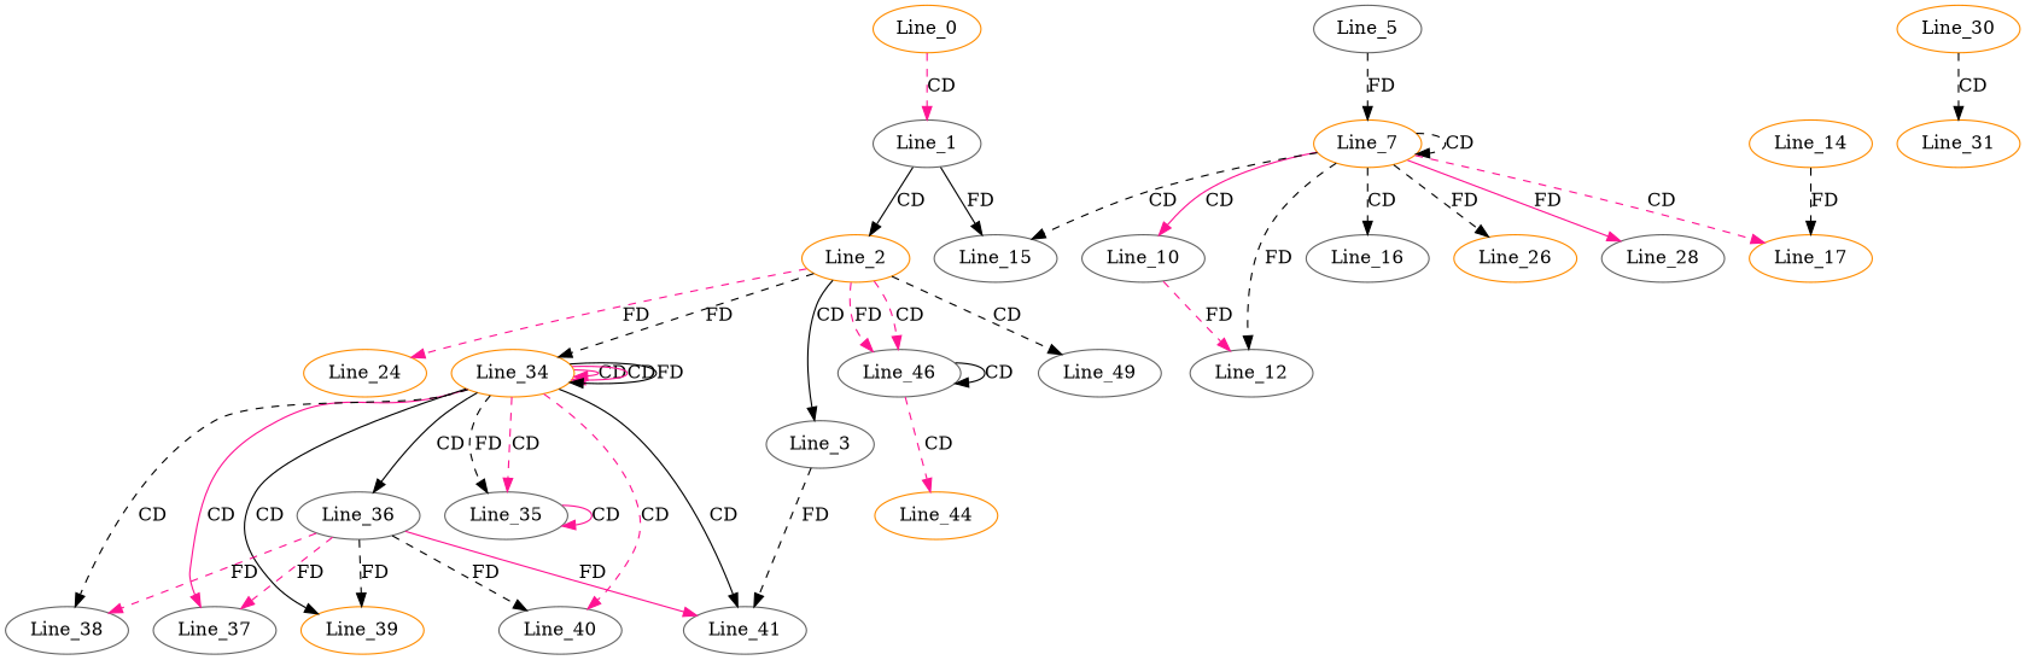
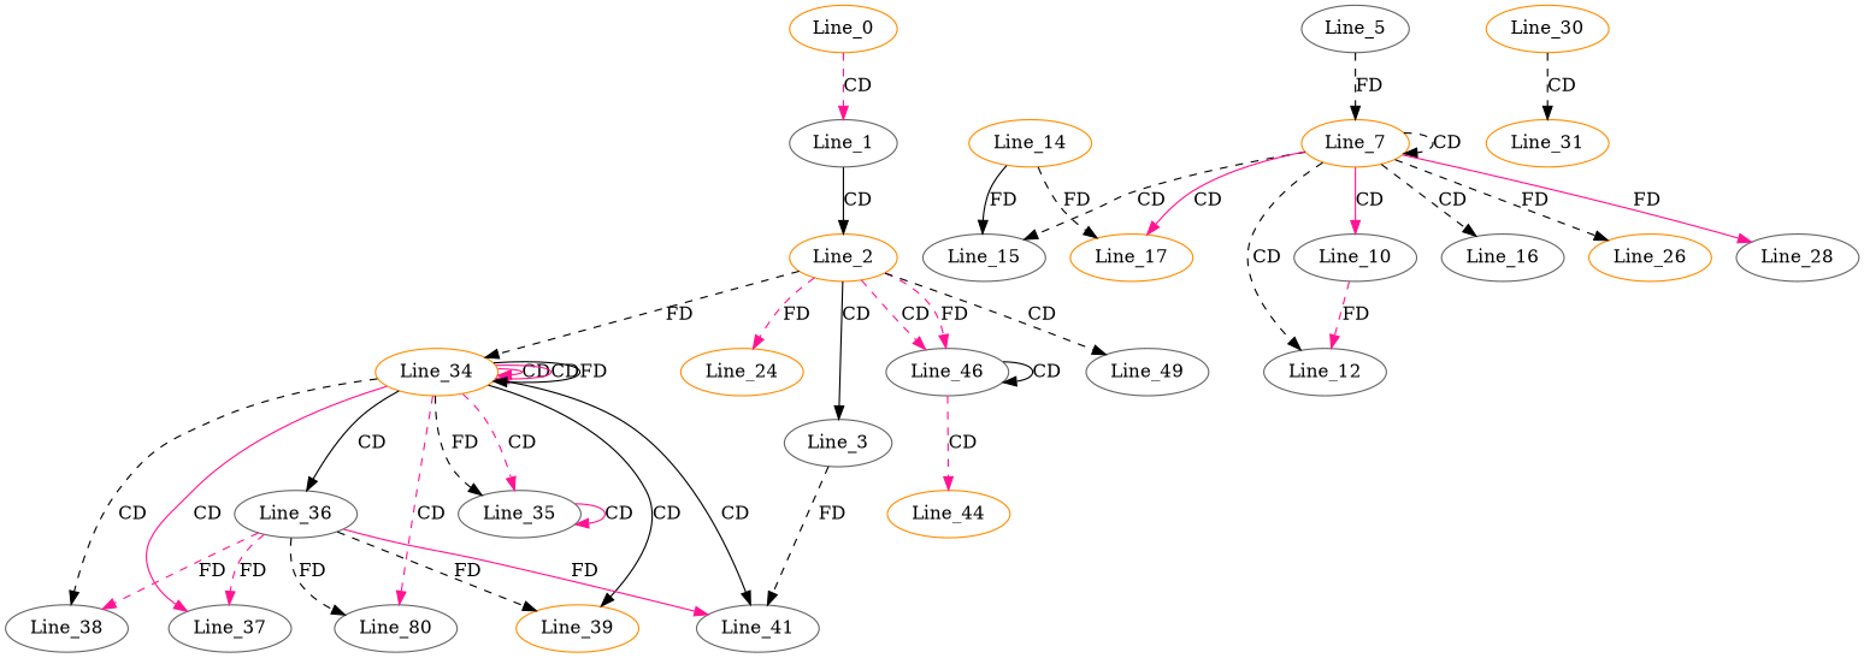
  digraph {
    node [color=gray40]
    edge [color=black style=dashed]
    Line_0 [color=darkorange]
    Line_1
    Line_2 [color=darkorange]
    Line_3
    Line_24 [color=darkorange]
    Line_34 [color=darkorange]
    Line_46
    Line_49
    Line_41
    Line_35
    Line_36
    Line_37
    Line_38
    Line_39 [color=darkorange]
-   Line_40
+   Line_40 [label=Line_80]
    n16 [color=darkorange label=Line_44]
    Line_7 [color=darkorange]
    Line_10
    Line_12
    Line_15
    Line_16
    Line_17 [color=darkorange]
    Line_26 [color=darkorange]
    Line_28
    Line_14 [color=darkorange]
    n26 [label=Line_5]
    Line_30 [color=darkorange]
    Line_31 [color=darkorange]
    Line_0 -> Line_1 [color=deeppink label=CD]
    Line_1 -> Line_2 [label=CD style=solid]
    Line_2 -> Line_3 [label=CD style=solid]
    Line_2 -> Line_24 [color=deeppink label=FD]
    Line_2 -> Line_34 [label=FD]
    Line_2 -> Line_46 [color=deeppink label=CD]
    Line_2 -> Line_46 [color=deeppink label=FD]
    Line_2 -> Line_49 [label=CD]
    Line_3 -> Line_41 [label=FD]
    Line_34 -> Line_34 [color=deeppink label=CD style=solid]
    Line_34 -> Line_34 [color=deeppink label=CD style=solid]
    Line_34 -> Line_34 [label=FD style=solid]
    Line_34 -> Line_41 [label=CD style=solid]
    Line_34 -> Line_35 [color=deeppink label=CD]
    Line_34 -> Line_35 [label=FD]
    Line_34 -> Line_36 [label=CD style=solid]
    Line_34 -> Line_37 [color=deeppink label=CD style=solid]
    Line_34 -> Line_38 [label=CD]
    Line_34 -> Line_39 [label=CD style=solid]
    Line_34 -> Line_40 [color=deeppink label=CD]
    Line_46 -> Line_46 [label=CD style=solid]
    Line_46 -> n16 [color=deeppink label=CD]
    Line_35 -> Line_35 [color=deeppink label=CD style=solid]
    Line_36 -> Line_41 [color=deeppink label=FD style=solid]
    Line_36 -> Line_37 [color=deeppink label=FD]
    Line_36 -> Line_38 [color=deeppink label=FD]
    Line_36 -> Line_39 [label=FD]
    Line_36 -> Line_40 [label=FD]
    Line_7 -> Line_7 [label=CD]
    Line_7 -> Line_10 [color=deeppink label=CD style=solid]
-   Line_7 -> Line_12 [label=FD]
+   Line_7 -> Line_12 [label=CD]
    Line_7 -> Line_15 [label=CD]
    Line_7 -> Line_16 [label=CD]
-   Line_7 -> Line_17 [color=deeppink label=CD]
+   Line_7 -> Line_17 [color=deeppink label=CD style=solid]
    Line_7 -> Line_26 [label=FD]
    Line_7 -> Line_28 [color=deeppink label=FD style=solid]
    Line_10 -> Line_12 [color=deeppink label=FD]
-   Line_1 -> Line_15 [label=FD style=solid]
+   Line_14 -> Line_15 [label=FD style=solid]
    Line_14 -> Line_17 [label=FD]
    n26 -> Line_7 [label=FD]
    Line_30 -> Line_31 [label=CD]
  }
